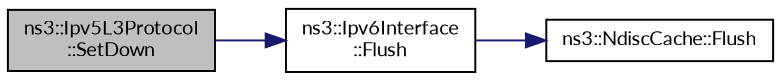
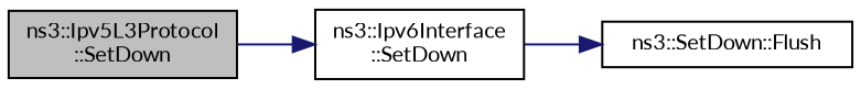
  digraph {
    fontname=Lato
    rankdir=LR
    node [color=black fillcolor=white fontname=Lato fontsize=10 shape=record style=filled]
    edge [color=midnightblue fontname=Lato fontsize=10 labelfontname=Helvetica labelfontsize=10 style=solid]
    n1 [fillcolor=grey75 fontcolor=black height=0.2 label="ns3::Ipv5L3Protocol\l::SetDown" width=0.4]
-   n2 [height=0.2 label="ns3::Ipv6Interface\l::Flush" width=0.4]
-   n3 [height=0.2 label="ns3::NdiscCache::Flush" width=0.4]
+   n2 [height=0.2 label="ns3::Ipv6Interface\l::SetDown" width=0.4]
+   n3 [height=0.2 label="ns3::SetDown::Flush" width=0.4]
    n1 -> n2
    n2 -> n3
  }
